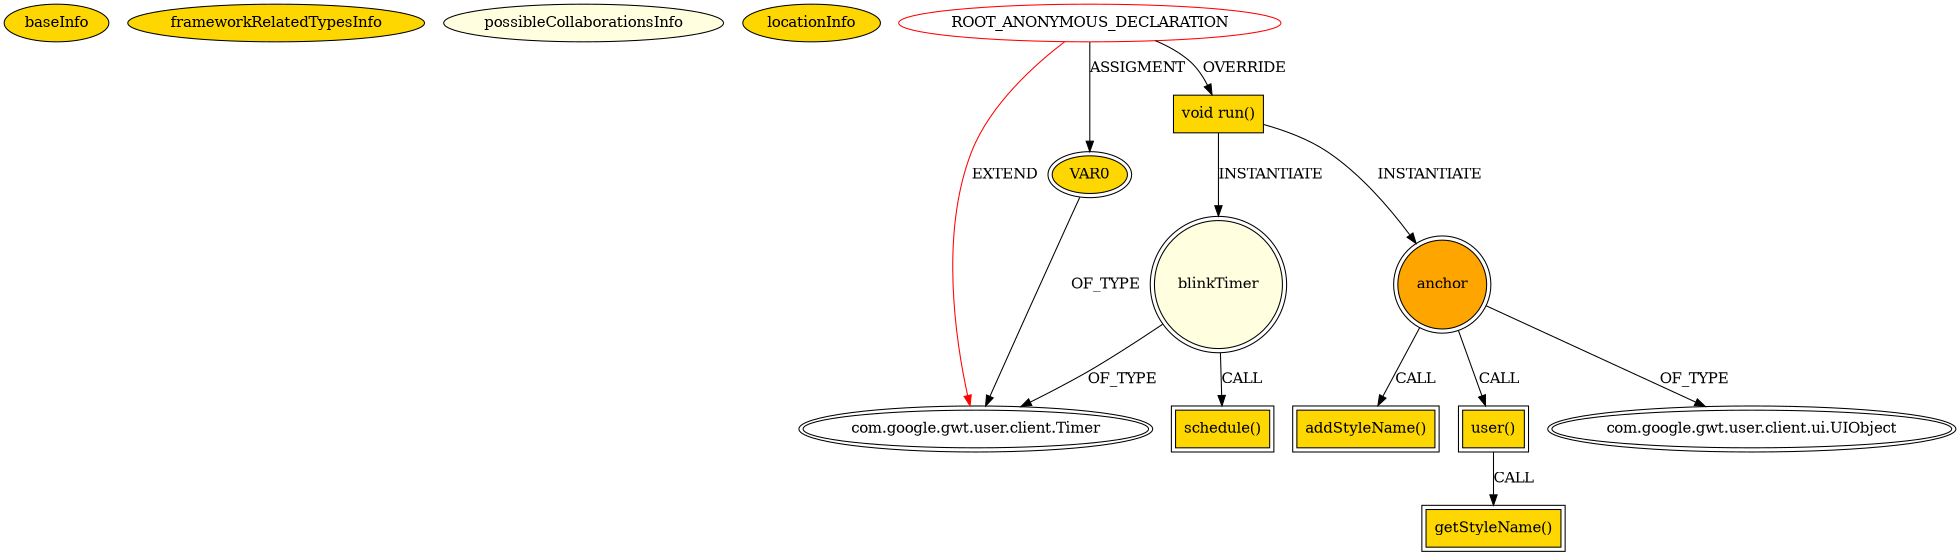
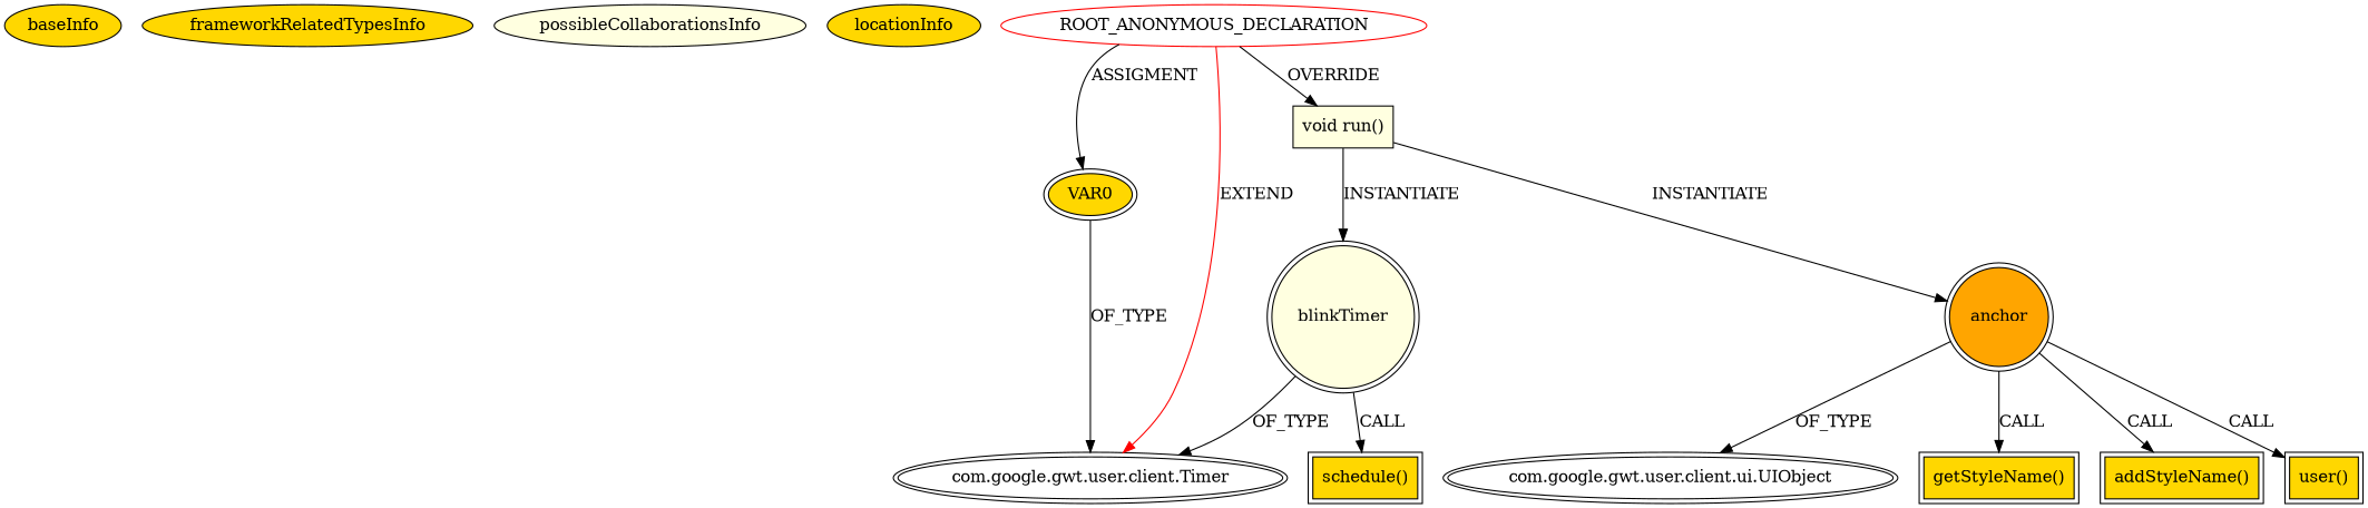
  digraph {
    node [fillcolor=gold style=filled isFrameworkType=true peripheries=2]
    baseInfo [category=extension_graph graphId=3051 isAnonymous=true possibleRelation=false isFrameworkType="" peripheries=""]
    frameworkRelatedTypesInfo [0="com.google.gwt.user.client.Timer" isFrameworkType="" peripheries=""]
    possibleCollaborationsInfo [fillcolor=lightyellow isFrameworkType="" peripheries=""]
    locationInfo [contextSignature="com.google.gwt.user.client.ui.Anchor buildReturnAnchor()" filePath="/hmiguellima-ugat/ugat-master/src/org/ucp/ugat/client/common/ui/TopPanel.java" graphId=3051 projectName="hmiguellima-ugat" isFrameworkType="" peripheries=""]
    n5 [color=red fillcolor=white isFrameworkType=false label=ROOT_ANONYMOUS_DECLARATION vertexType=ROOT_ANONYMOUS_DECLARATION peripheries=""]
    n6 [fillcolor=white label="com.google.gwt.user.client.Timer" vertexType=FRAMEWORK_CLASS_TYPE]
    n7 [label=VAR0 vertexType=OUTSIDE_VARIABLE_EXPRESION]
-   n8 [isFrameworkType=false label="void run()" shape=box vertexType=OVERRIDING_METHOD_DECLARATION peripheries=""]
+   n8 [fillcolor=lightyellow isFrameworkType=false label="void run()" shape=box vertexType=OVERRIDING_METHOD_DECLARATION peripheries=""]
    n9 [fillcolor=orange label=anchor shape=circle vertexType=VARIABLE_EXPRESION]
    n10 [fillcolor=lightyellow label=blinkTimer shape=circle vertexType=VARIABLE_EXPRESION]
    n11 [fillcolor=white label="com.google.gwt.user.client.ui.UIObject" vertexType=FRAMEWORK_CLASS_TYPE]
    n12 [label="getStyleName()" shape=box vertexType=INSIDE_CALL]
    n13 [label="addStyleName()" shape=box vertexType=INSIDE_CALL]
    n14 [label="user()" shape=box vertexType=INSIDE_CALL]
    n15 [label="schedule()" shape=box vertexType=INSIDE_CALL]
    n5 -> n6 [color=red label=EXTEND]
    n5 -> n7 [label=ASSIGMENT]
    n5 -> n8 [label=OVERRIDE]
    n7 -> n6 [label=OF_TYPE]
    n8 -> n9 [label=INSTANTIATE]
    n8 -> n10 [label=INSTANTIATE]
    n9 -> n11 [label=OF_TYPE]
-   n14 -> n12 [label=CALL]
+   n9 -> n12 [label=CALL]
    n9 -> n13 [label=CALL]
    n9 -> n14 [label=CALL]
    n10 -> n6 [label=OF_TYPE]
    n10 -> n15 [label=CALL]
  }
